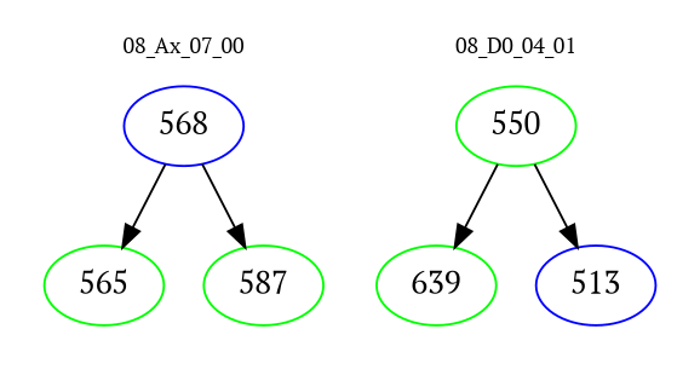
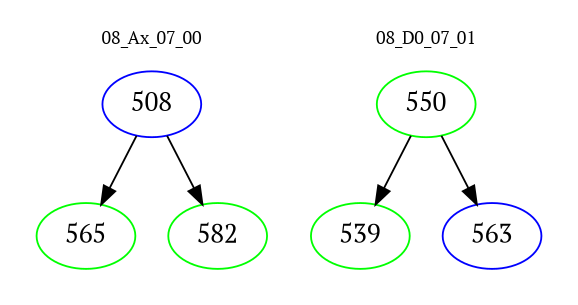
  digraph {
    fontname="PT Serif"
    node [color=green fontname="PT Serif"]
    edge [color=black fontname="PT Serif"]
-   n1 [color=blue label=568]
+   n1 [color=blue label=508]
    n2 [label=565]
-   n3 [label=587]
+   n3 [label=582]
    n4 [label=550]
-   n5 [label=639]
-   n6 [color=blue label=513]
+   n5 [label=539]
+   n6 [color=blue label=563]
    subgraph cluster_1 {
      color=white
      fontsize=10
      label="08_Ax_07_00"
      n1
      n2
      n3
    }
    subgraph cluster_2 {
      color=white
      fontsize=10
-     label="08_D0_04_01"
+     label="08_D0_07_01"
      n4
      n5
      n6
    }
    n1 -> n2
    n1 -> n3
    n4 -> n5
    n4 -> n6
  }
